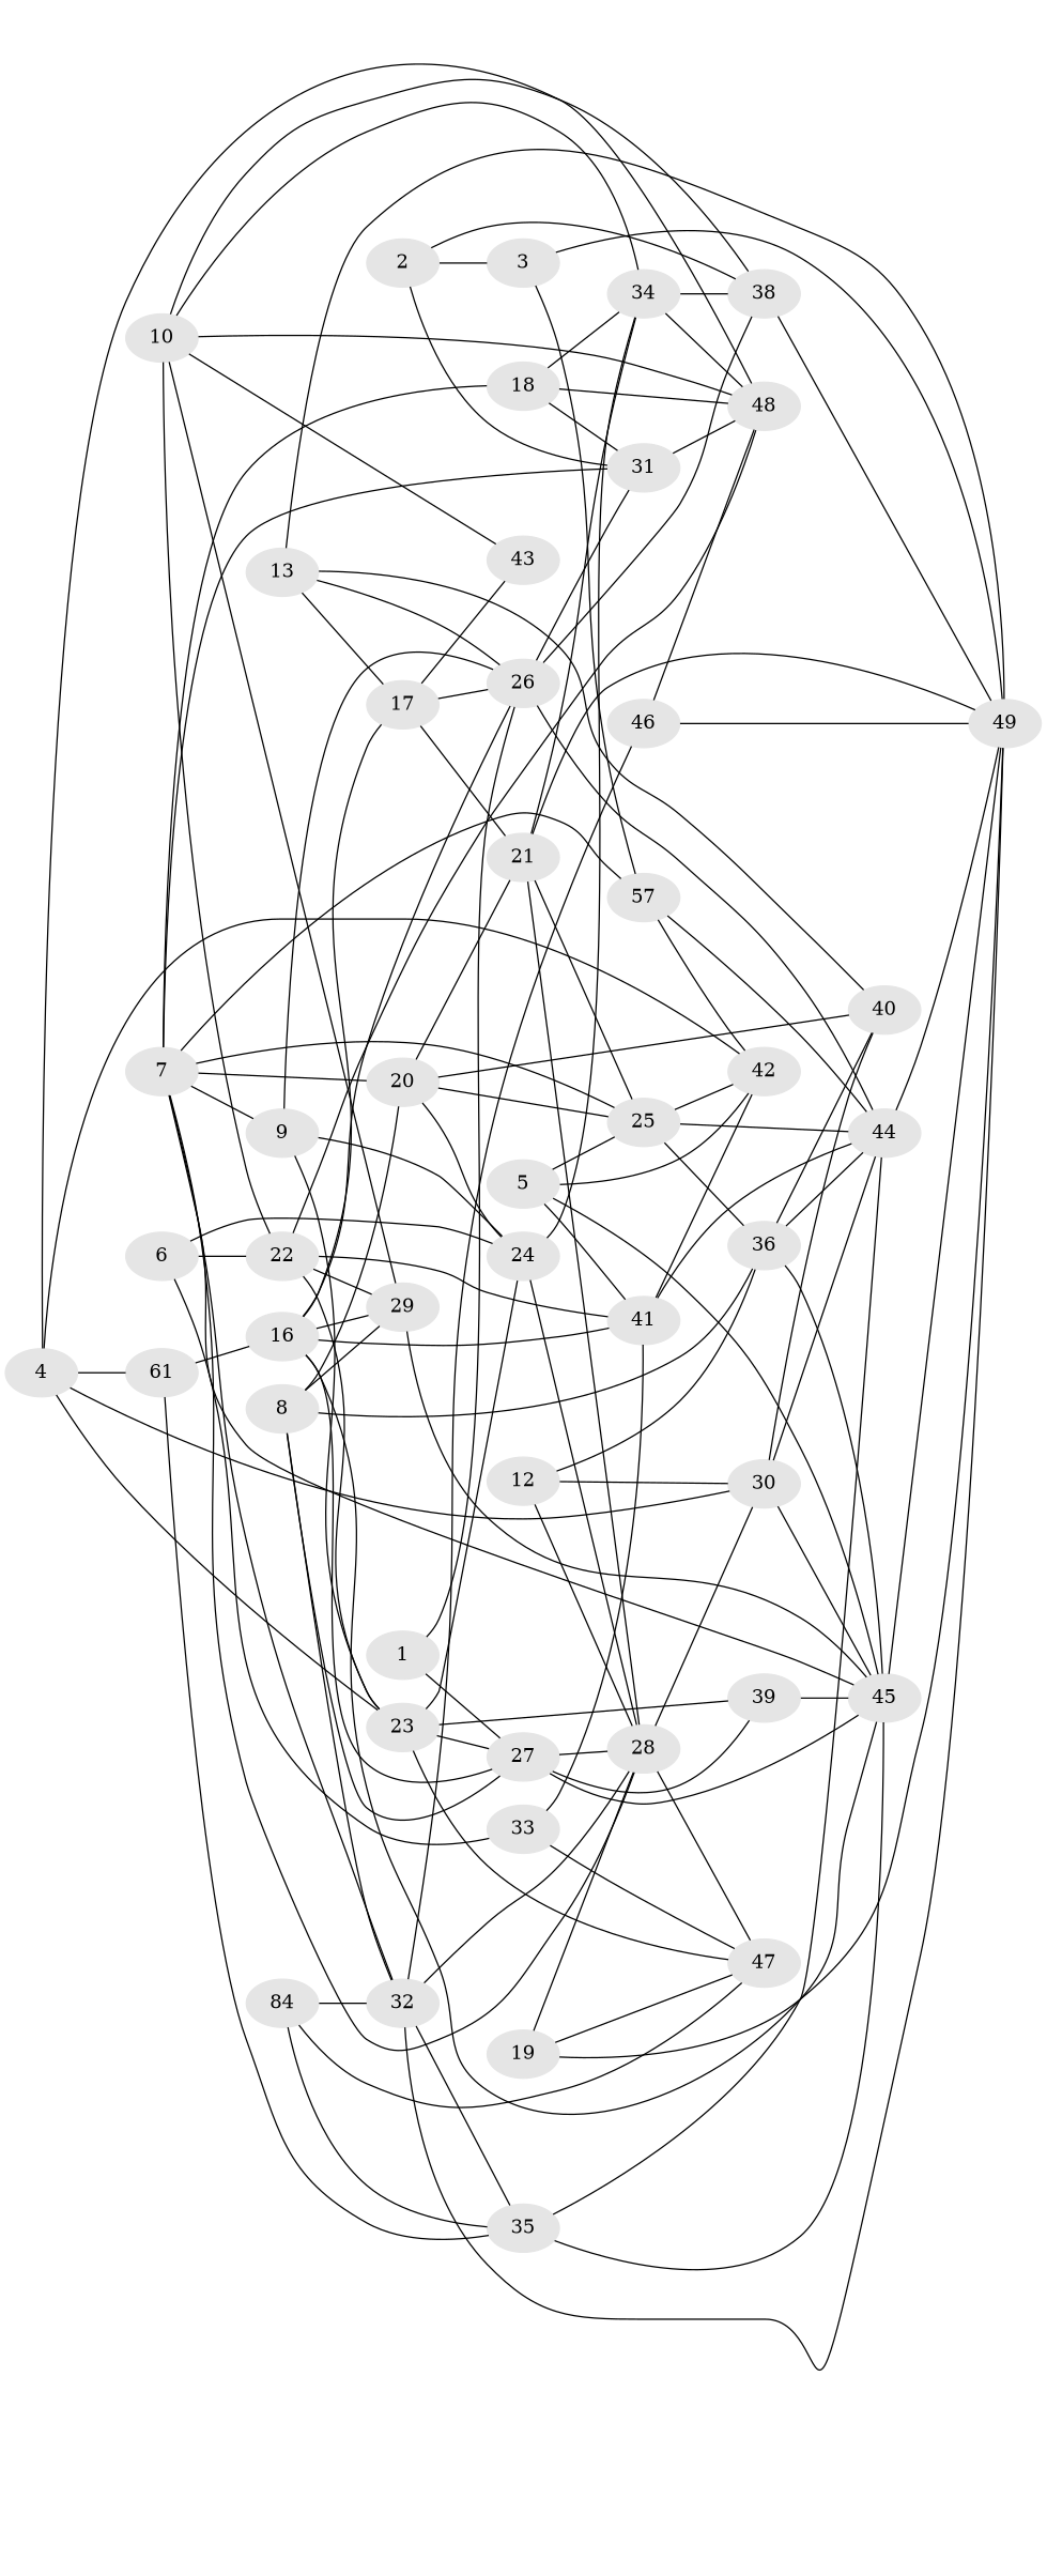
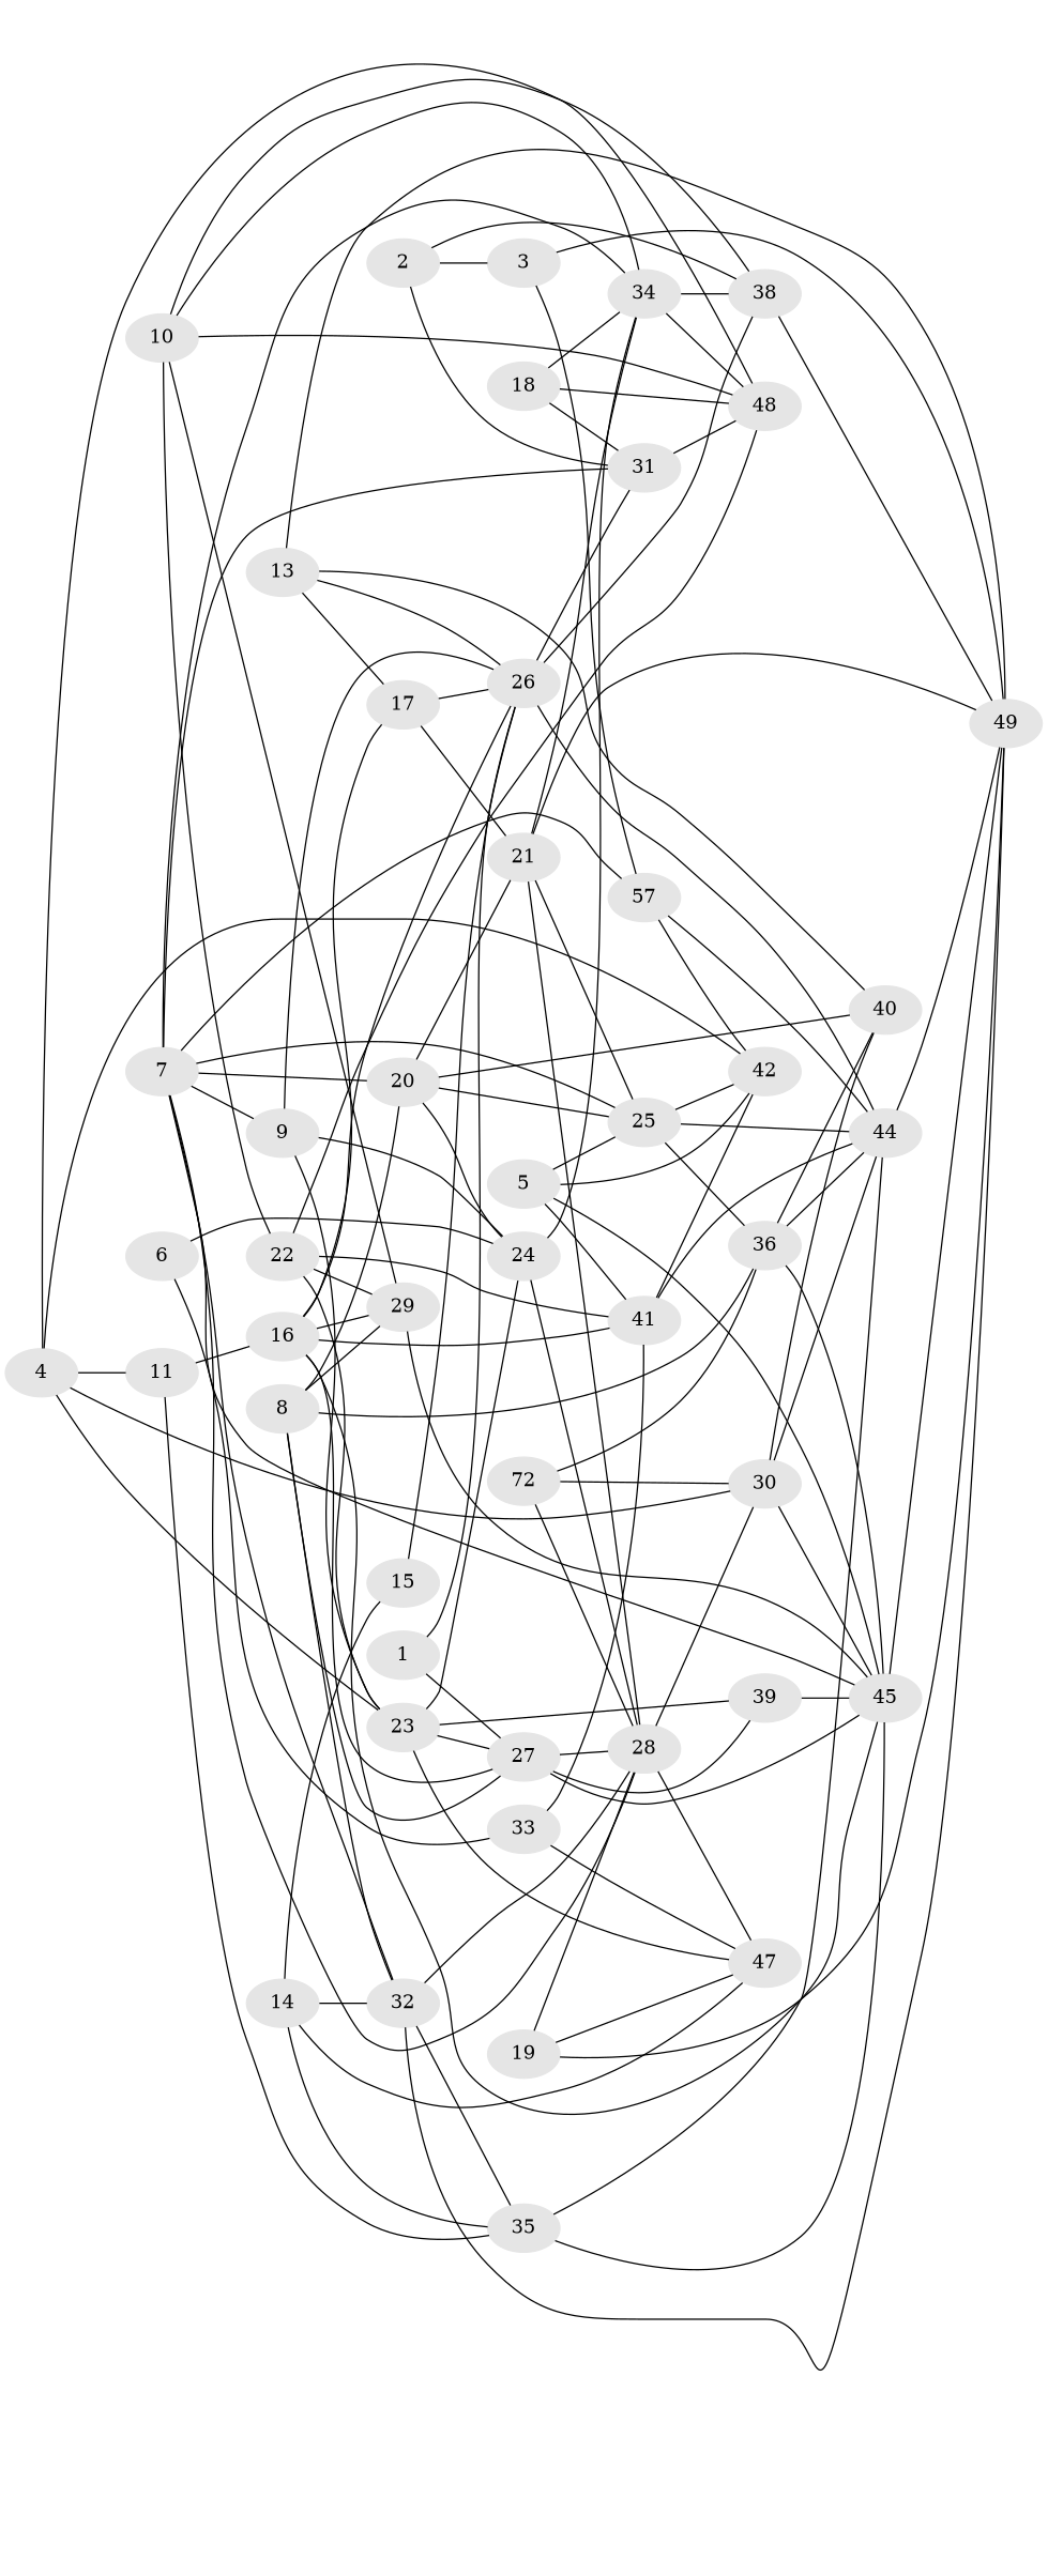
  graph {
    rankdir=LR
    node [color=gray90 style=filled]
    edge [weight=1.0]
    1
    26
    27
    31
    38
    44
    39
    45
    28
    2
    3
    n12 [label=57]
    49
    48
    42
    41
    4
-   11 [label=61]
+   11
    23
    30
    16
    35
    24
    47
    40
    5
    25
    36
    6
    22
    33
    29
    34
    7
    9
    20
    32
    21
-   46
    8
    10
-   43
    17
-   12
+   12 [label=72]
    13
-   14 [label=84]
+   14
+   15
    18
    19
    1 -- 26
    1 -- 27
    26 -- 31
    26 -- 38
    26 -- 44
    27 -- 39
    27 -- 45 [weight=2.0]
    27 -- 28 [weight=2.0]
    31 -- 48
    38 -- 49
    44 -- 49 [weight=2.0]
    39 -- 45 [weight=2.0]
    45 -- 49
    28 -- 30
    28 -- 47
    2 -- 31
    2 -- 38
    2 -- 3
    3 -- n12
    3 -- 49 [weight=2.0]
    n12 -- 44
    n12 -- 42
    41 -- 44
    41 -- 42
    4 -- 48
    4 -- 42
    4 -- 11
    4 -- 23
    4 -- 30
    11 -- 16
    11 -- 35
    23 -- 27
    23 -- 39
    23 -- 24
    23 -- 47
    30 -- 44
    30 -- 45
    30 -- 40
    16 -- 26 [weight=2.0]
    16 -- 27
    16 -- 45 [weight=2.0]
    16 -- 41
    16 -- 29
    16 -- 17
    35 -- 44
    35 -- 45
    24 -- 28
    24 -- 34
    5 -- 45
    5 -- 42
    5 -- 41
    5 -- 25
    25 -- 44
    25 -- 42
    25 -- 36 [weight=2.0]
    36 -- 44
    36 -- 45
    36 -- 40
    6 -- 24
-   6 -- 22 [weight=2.0]
    6 -- 33
    22 -- 48
    22 -- 41
    22 -- 23
    22 -- 29
    33 -- 41
    33 -- 47
    29 -- 45
    34 -- 38
    34 -- 48
    7 -- 31
    7 -- 45
    7 -- 28
    7 -- n12
    7 -- 25
-   7 -- 18
+   7 -- 34
    7 -- 9 [weight=2.0]
    7 -- 20
    7 -- 32
    9 -- 26
    9 -- 23
    9 -- 24 [weight=2.0]
    20 -- 24
    20 -- 40
    20 -- 25
    20 -- 21
    32 -- 28
    32 -- 49
    32 -- 35
-   32 -- 46
    21 -- 28
    21 -- 49
    21 -- 25
    21 -- 34
-   46 -- 49
-   46 -- 48
    8 -- 27
    8 -- 36
    8 -- 29
    8 -- 20
    8 -- 32
    10 -- 38
    10 -- 48
    10 -- 22
    10 -- 29
    10 -- 34
-   10 -- 43
    17 -- 26
    17 -- 21
-   17 -- 43
    12 -- 28
    12 -- 30 [weight=2.0]
    12 -- 36
    13 -- 26
    13 -- 49
    13 -- 40
    13 -- 17
    14 -- 35
    14 -- 47
    14 -- 32 [weight=2.0]
+   14 -- 15
+   15 -- 26
    18 -- 31
    18 -- 48
    18 -- 34
    19 -- 28
    19 -- 49
    19 -- 47
  }
